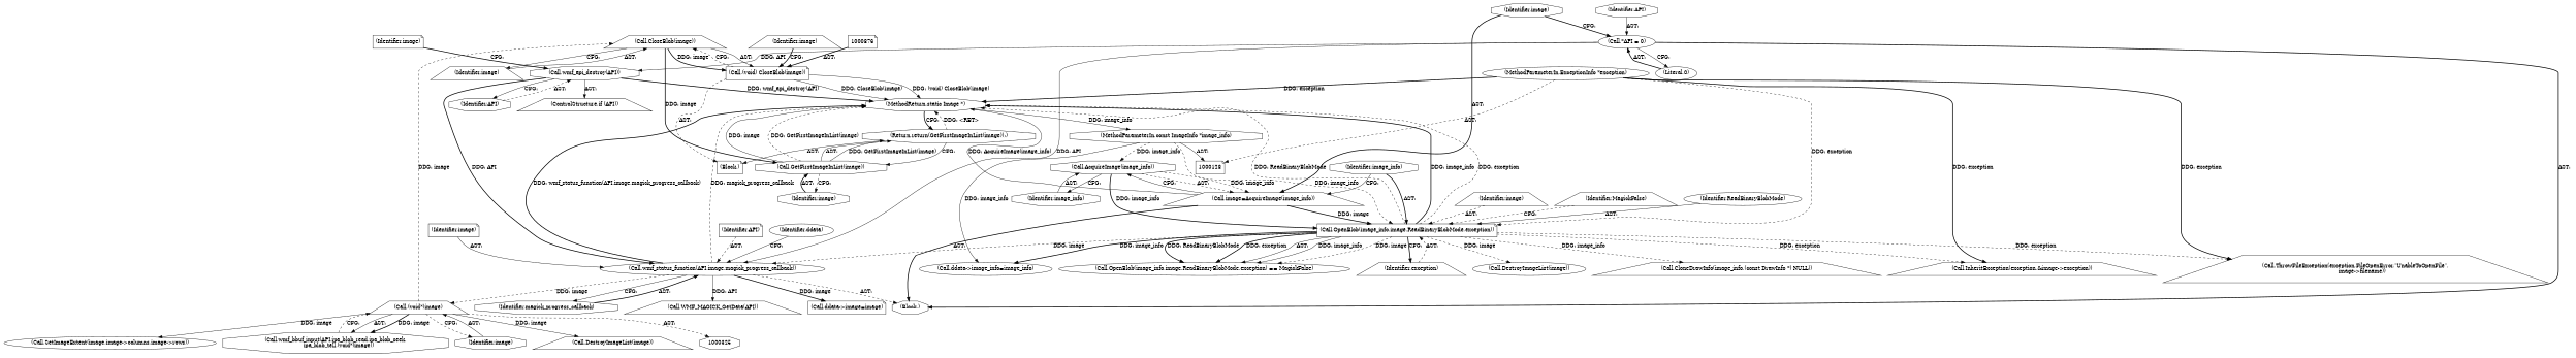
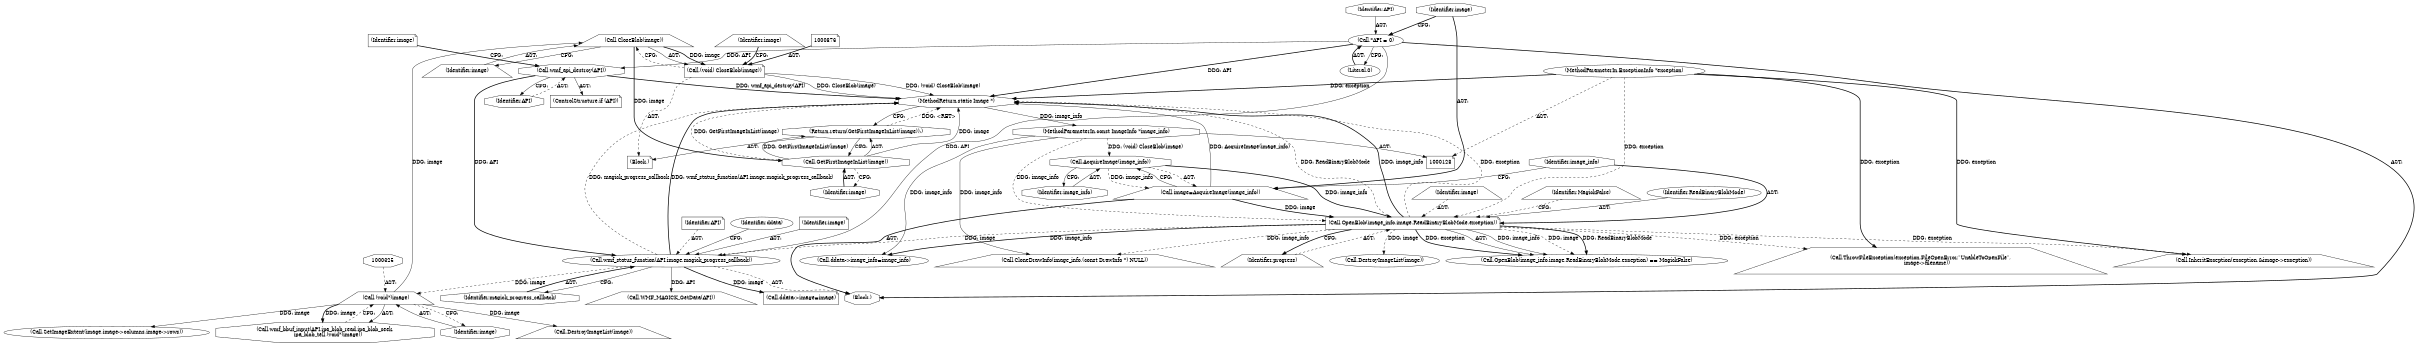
  digraph {
    node [shape=octagon]
    edge [style=solid]
    n1 [label="(Call,CloseBlob(image))" shape=trapezium]
    n2 [label="(Call,(void) CloseBlob(image))" shape=note]
    n3 [label="(Call,GetFirstImageInList(image))"]
    n4 [label="(Identifier,image)" shape=trapezium]
    n5 [label="(MethodReturn,static Image *)"]
    n6 [label="(Block,)" shape=note]
    n7 [label="(Return,return(GetFirstImageInList(image));)"]
    n8 [label="(Identifier,image)"]
    n9 [label="(Call,(void*)image)" shape=trapezium]
    n10 [label="(Call,SetImageExtent(image,image->columns,image->rows))" shape=ellipse]
    n11 [label="(Call,wmf_bbuf_input(API,ipa_blob_read,ipa_blob_seek,\n    ipa_blob_tell,(void*)image))"]
    n12 [label="(Identifier,image)"]
    n13 [label="(Call,DestroyImageList(image))" shape=trapezium]
    n14 [label="(Call,wmf_status_function(API,image,magick_progress_callback))" shape=ellipse]
    n15 [label="(Call,ddata->image=image)" shape=note]
    n16 [label="(Block,)"]
    n17 [label="(Identifier,magick_progress_callback)"]
    n18 [label="(Call,WMF_MAGICK_GetData(API))" shape=trapezium]
    n19 [label="(MethodParameterIn,const ImageInfo *image_info)"]
    n20 [label="(Call,wmf_api_destroy(API))"]
-   n21 [label="(ControlStructure,if (API))" shape=trapezium]
+   n21 [label="(ControlStructure,if (API))" shape=note]
    n22 [label="(Identifier,API)"]
    n23 [label="(Call,*API = 0)" shape=ellipse]
    n24 [label="(Literal,0)" shape=ellipse]
    n25 [label="(Call,OpenBlob(image_info,image,ReadBinaryBlobMode,exception))" shape=note]
    n26 [label="(Call,InheritException(exception,&image->exception))" shape=trapezium]
    n27 [label="(Call,DestroyImageList(image))" shape=ellipse]
    n28 [label="(Call,ddata->image_info=image_info)" shape=ellipse]
    n29 [label="(Call,CloneDrawInfo(image_info,(const DrawInfo *) NULL))" shape=trapezium]
    n30 [label="(Call,ThrowFileException(exception,FileOpenError,\"UnableToOpenFile\",\n        image->filename))" shape=trapezium]
    n31 [label="(Call,OpenBlob(image_info,image,ReadBinaryBlobMode,exception) == MagickFalse)" shape=ellipse]
-   n32 [label="(Identifier,exception)" shape=trapezium]
+   n32 [label="(Identifier,progress)" shape=trapezium]
    n33 [label="(Call,AcquireImage(image_info))"]
    n34 [label="(Call,image=AcquireImage(image_info))" shape=trapezium]
    n35 [label="(Identifier,image_info)"]
    1000128 [shape=note]
    n37 [label="(MethodParameterIn,ExceptionInfo *exception)" shape=ellipse]
    n38 [label="(Identifier,image)" shape=note]
    n39 [label="(Identifier,image)" shape=trapezium]
    n40 [label="(Identifier,MagickFalse)" shape=trapezium]
    n41 [label="(Identifier,ReadBinaryBlobMode)" shape=ellipse]
    n42 [label="(Identifier,API)" shape=note]
    n43 [label="(Identifier,image)"]
    n44 [label="(Identifier,ddata)" shape=ellipse]
    n45 [label="(Identifier,image)" shape=note]
    n46 [label="(Identifier,image)" shape=trapezium]
    n47 [label="(Identifier,API)"]
    n48 [label="(Identifier,image_info)"]
    1000325
    1000876 [shape=note]
    n1 -> n2 [label="AST: "]
    n1 -> n2 [label="DDG: image" style=bold]
    n1 -> n3 [label="DDG: image" style=bold]
    n1 -> n4 [label="CFG: "]
    n2 -> n1 [label="CFG: " style=dashed]
    n2 -> n5 [label="DDG: (void) CloseBlob(image)"]
    n2 -> n5 [label="DDG: CloseBlob(image)"]
    n2 -> n6 [label="AST: " style=dashed]
    n3 -> n5 [label="DDG: image"]
    n3 -> n5 [label="DDG: GetFirstImageInList(image)" style=dashed]
    n3 -> n7 [label="AST: "]
    n3 -> n7 [label="DDG: GetFirstImageInList(image)"]
    n3 -> n8 [label="CFG: " style=dashed]
    n4 -> n1 [label="AST: "]
-   n5 -> n7 [label="CFG: " style=bold]
+   n5 -> n7 [label="CFG: "]
    n5 -> n19 [label="DDG: image_info"]
    n7 -> n3 [label="CFG: "]
    n7 -> n5 [label="DDG: <RET>" style=dashed]
    n7 -> n6 [label="AST: "]
    n8 -> n3 [label="AST: " style=bold]
-   n9 -> n1 [label="DDG: image" style=dashed]
+   n9 -> n1 [label="DDG: image"]
    n9 -> n10 [label="DDG: image"]
    n9 -> n11 [label="AST: "]
    n9 -> n11 [label="DDG: image" style=bold]
    n9 -> n12 [label="CFG: " style=dashed]
    n9 -> n13 [label="DDG: image"]
    n11 -> n9 [label="CFG: " style=dashed]
    n12 -> n9 [label="AST: "]
    n14 -> n5 [label="DDG: wmf_status_function(API,image,magick_progress_callback)" style=bold]
    n14 -> n5 [label="DDG: magick_progress_callback" style=dashed]
    n14 -> n9 [label="DDG: image" style=dashed]
    n14 -> n15 [label="DDG: image" style=bold]
    n14 -> n16 [label="AST: " style=dashed]
    n14 -> n17 [label="CFG: "]
    n14 -> n18 [label="DDG: API"]
    n17 -> n14 [label="AST: " style=bold]
    n19 -> n25 [label="DDG: image_info" style=dashed]
    n19 -> n28 [label="DDG: image_info"]
-   n19 -> n33 [label="DDG: image_info" style=dashed]
+   n19 -> n29 [label="DDG: image_info"]
+   n19 -> n33 [label="DDG: (void) CloseBlob(image)" style=dashed]
    n19 -> 1000128 [label="AST: "]
    n20 -> n5 [label="DDG: wmf_api_destroy(API)" style=bold]
    n20 -> n14 [label="DDG: API" style=bold]
    n20 -> n21 [label="AST: "]
    n20 -> n22 [label="CFG: "]
    n22 -> n20 [label="AST: " style=dashed]
+   n23 -> n5 [label="DDG: API" style=bold]
    n23 -> n14 [label="DDG: API"]
    n23 -> n16 [label="AST: " style=bold]
    n23 -> n20 [label="DDG: API"]
    n23 -> n24 [label="CFG: "]
    n24 -> n23 [label="AST: " style=bold]
    n25 -> n5 [label="DDG: ReadBinaryBlobMode" style=dashed]
    n25 -> n5 [label="DDG: image_info" style=bold]
    n25 -> n5 [label="DDG: exception" style=dashed]
    n25 -> n14 [label="DDG: image" style=dashed]
    n25 -> n26 [label="DDG: exception" style=dashed]
    n25 -> n27 [label="DDG: image" style=dashed]
    n25 -> n28 [label="DDG: image_info" style=bold]
    n25 -> n29 [label="DDG: image_info" style=dashed]
    n25 -> n30 [label="DDG: exception" style=dashed]
    n25 -> n31 [label="AST: "]
    n25 -> n31 [label="DDG: image_info"]
    n25 -> n31 [label="DDG: image" style=dashed]
    n25 -> n31 [label="DDG: ReadBinaryBlobMode" style=bold]
    n25 -> n31 [label="DDG: exception" style=bold]
    n25 -> n32 [label="CFG: " style=bold]
    n32 -> n25 [label="AST: " style=dashed]
    n33 -> n25 [label="DDG: image_info" style=bold]
    n33 -> n34 [label="AST: " style=dashed]
    n33 -> n34 [label="DDG: image_info" style=dashed]
    n33 -> n35 [label="CFG: "]
    n34 -> n5 [label="DDG: AcquireImage(image_info)"]
    n34 -> n16 [label="AST: " style=bold]
    n34 -> n25 [label="DDG: image" style=bold]
    n34 -> n33 [label="CFG: "]
    n35 -> n33 [label="AST: "]
    n37 -> n5 [label="DDG: exception" style=bold]
    n37 -> n25 [label="DDG: exception" style=dashed]
    n37 -> n26 [label="DDG: exception" style=bold]
    n37 -> n30 [label="DDG: exception" style=bold]
    n37 -> 1000128 [label="AST: " style=dashed]
    n38 -> n20 [label="CFG: " style=bold]
    n39 -> n25 [label="AST: " style=dashed]
    n40 -> n25 [label="CFG: " style=dashed]
    n41 -> n25 [label="AST: "]
    n42 -> n14 [label="AST: " style=dashed]
    n43 -> n23 [label="CFG: " style=bold]
    n43 -> n34 [label="AST: " style=bold]
    n44 -> n14 [label="CFG: "]
    n45 -> n14 [label="AST: "]
    n46 -> n2 [label="CFG: " style=bold]
    n47 -> n23 [label="AST: "]
    n48 -> n25 [label="AST: " style=bold]
    n48 -> n34 [label="CFG: "]
-   n9 -> 1000325 [label="AST: " style=dashed]
+   1000325 -> n9 [label="AST: " style=dashed]
    1000876 -> n2 [label="AST: " style=bold]
  }
